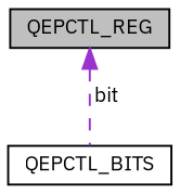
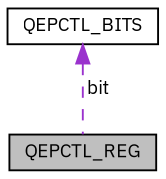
  digraph {
    fontname="IBM Plex Sans"
    node [color=black fontname="IBM Plex Sans" fontsize=10 shape=record style=filled]
    n1 [fillcolor=grey75 fontcolor=black height=0.2 label=QEPCTL_REG width=0.4]
    n2 [fillcolor=white height=0.2 label=QEPCTL_BITS width=0.4]
-   n1 -> n2 [color=darkorchid3 dir=back fontname="IBM Plex Sans" fontsize=10 label=" bit" labelfontname=Helvetica labelfontsize=10 style=dashed]
+   n2 -> n1 [color=darkorchid3 dir=back fontname="IBM Plex Sans" fontsize=10 label=" bit" labelfontname=Helvetica labelfontsize=10 style=dashed]
  }
